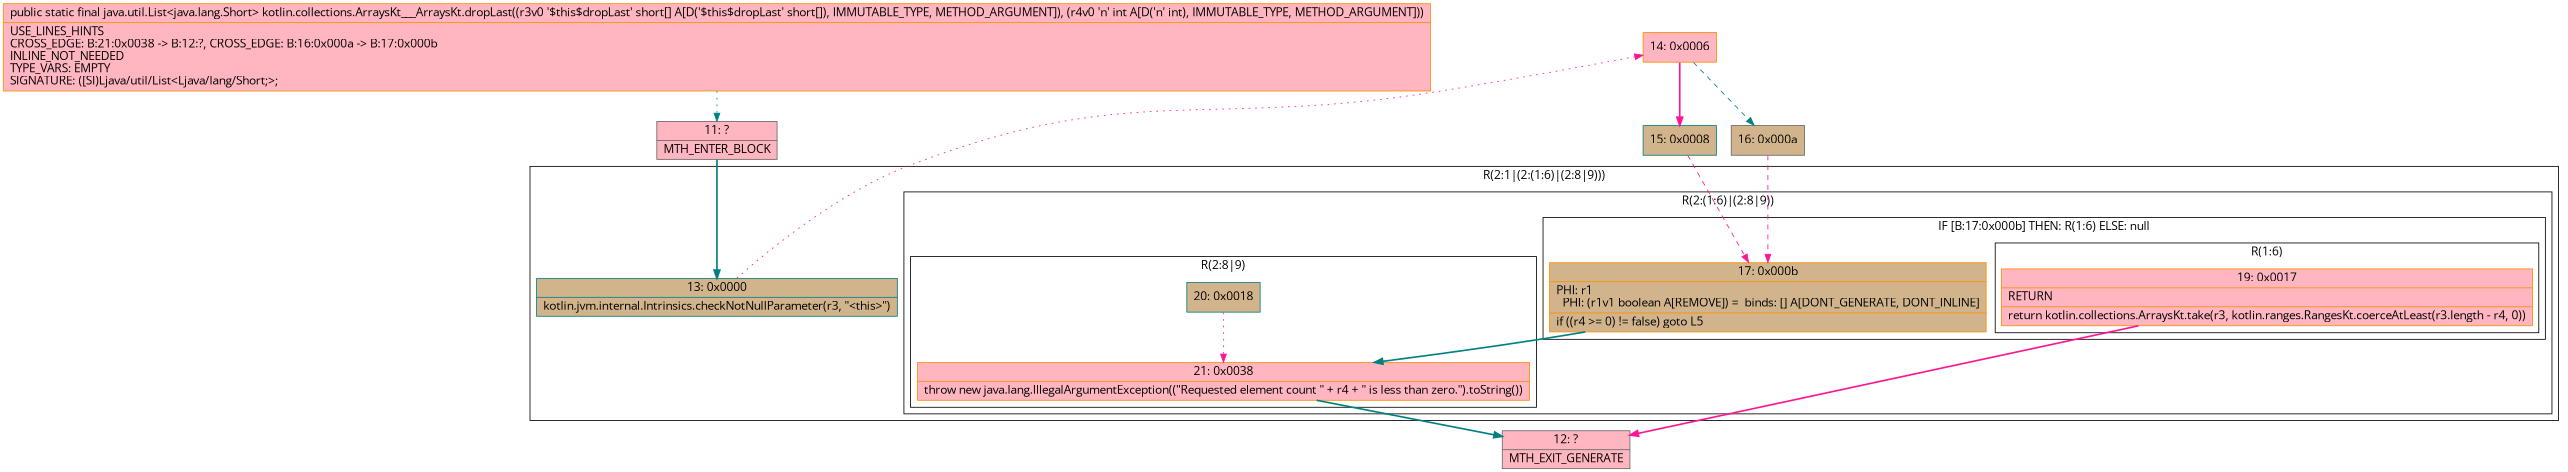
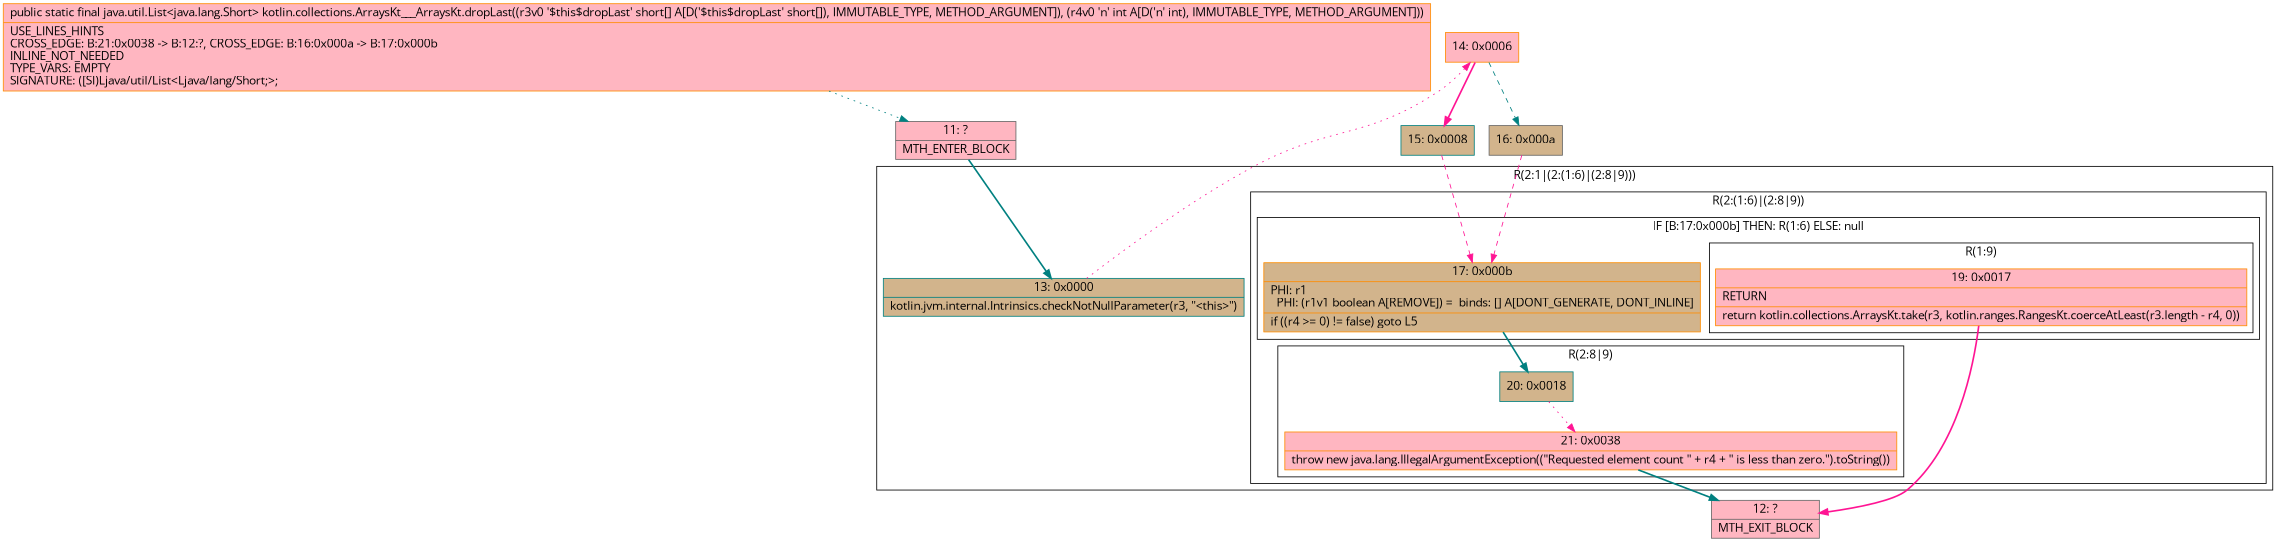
  digraph {
    fontname="Open Sans"
    node [color=darkorange fillcolor=lightpink fontname="Open Sans" shape=record style=filled]
    edge [color=deeppink fontname="Open Sans" style=bold]
    n1 [label="{19\:\ 0x0017|RETURN\l|return kotlin.collections.ArraysKt.take(r3, kotlin.ranges.RangesKt.coerceAtLeast(r3.length \- r4, 0))\l}"]
    n2 [fillcolor=tan label="{17\:\ 0x000b|PHI: r1 \l  PHI: (r1v1 boolean A[REMOVE]) =  binds: [] A[DONT_GENERATE, DONT_INLINE]\l|if ((r4 \>= 0) != false) goto L5\l}"]
    n3 [color=teal fillcolor=tan label="{20\:\ 0x0018}"]
    n4 [label="{21\:\ 0x0038|throw new java.lang.IllegalArgumentException((\"Requested element count \" + r4 + \" is less than zero.\").toString())\l}"]
    n5 [color=teal fillcolor=tan label="{13\:\ 0x0000|kotlin.jvm.internal.Intrinsics.checkNotNullParameter(r3, \"\<this\>\")\l}"]
-   n6 [color=gray40 label="{12\:\ ?|MTH_EXIT_GENERATE\l}"]
+   n6 [color=gray40 label="{12\:\ ?|MTH_EXIT_BLOCK\l}"]
    n7 [label="{14\:\ 0x0006}"]
    n8 [color=teal fillcolor=tan label="{15\:\ 0x0008}"]
    n9 [color=gray40 fillcolor=tan label="{16\:\ 0x000a}"]
    n10 [color=gray40 label="{11\:\ ?|MTH_ENTER_BLOCK\l}"]
    n11 [label="{public static final java.util.List\<java.lang.Short\> kotlin.collections.ArraysKt___ArraysKt.dropLast((r3v0 '$this$dropLast' short[] A[D('$this$dropLast' short[]), IMMUTABLE_TYPE, METHOD_ARGUMENT]), (r4v0 'n' int A[D('n' int), IMMUTABLE_TYPE, METHOD_ARGUMENT]))  | USE_LINES_HINTS\lCROSS_EDGE: B:21:0x0038 \-\> B:12:?, CROSS_EDGE: B:16:0x000a \-\> B:17:0x000b\lINLINE_NOT_NEEDED\lTYPE_VARS: EMPTY\lSIGNATURE: ([SI)Ljava\/util\/List\<Ljava\/lang\/Short;\>;\l}"]
    subgraph cluster_1 {
      label="R(2:1|(2:(1:6)|(2:8|9)))"
      n5
      subgraph cluster_2 {
        label="R(2:(1:6)|(2:8|9))"
        subgraph cluster_3 {
          label="IF [B:17:0x000b] THEN: R(1:6) ELSE: null"
          n2
          subgraph cluster_4 {
-           label="R(1:6)"
+           label="R(1:9)"
            n1
          }
        }
        subgraph cluster_5 {
          label="R(2:8|9)"
          n3
          n4
        }
      }
    }
    n1 -> n6
-   n2 -> n4 [color=teal]
+   n2 -> n3 [color=teal]
    n3 -> n4 [style=dotted]
    n4 -> n6 [color=teal]
    n5 -> n7 [style=dotted]
    n7 -> n8
    n7 -> n9 [color=teal style=dashed]
    n8 -> n2 [style=dashed]
    n9 -> n2 [style=dashed]
    n10 -> n5 [color=teal]
    n11 -> n10 [color=teal style=dotted]
  }
